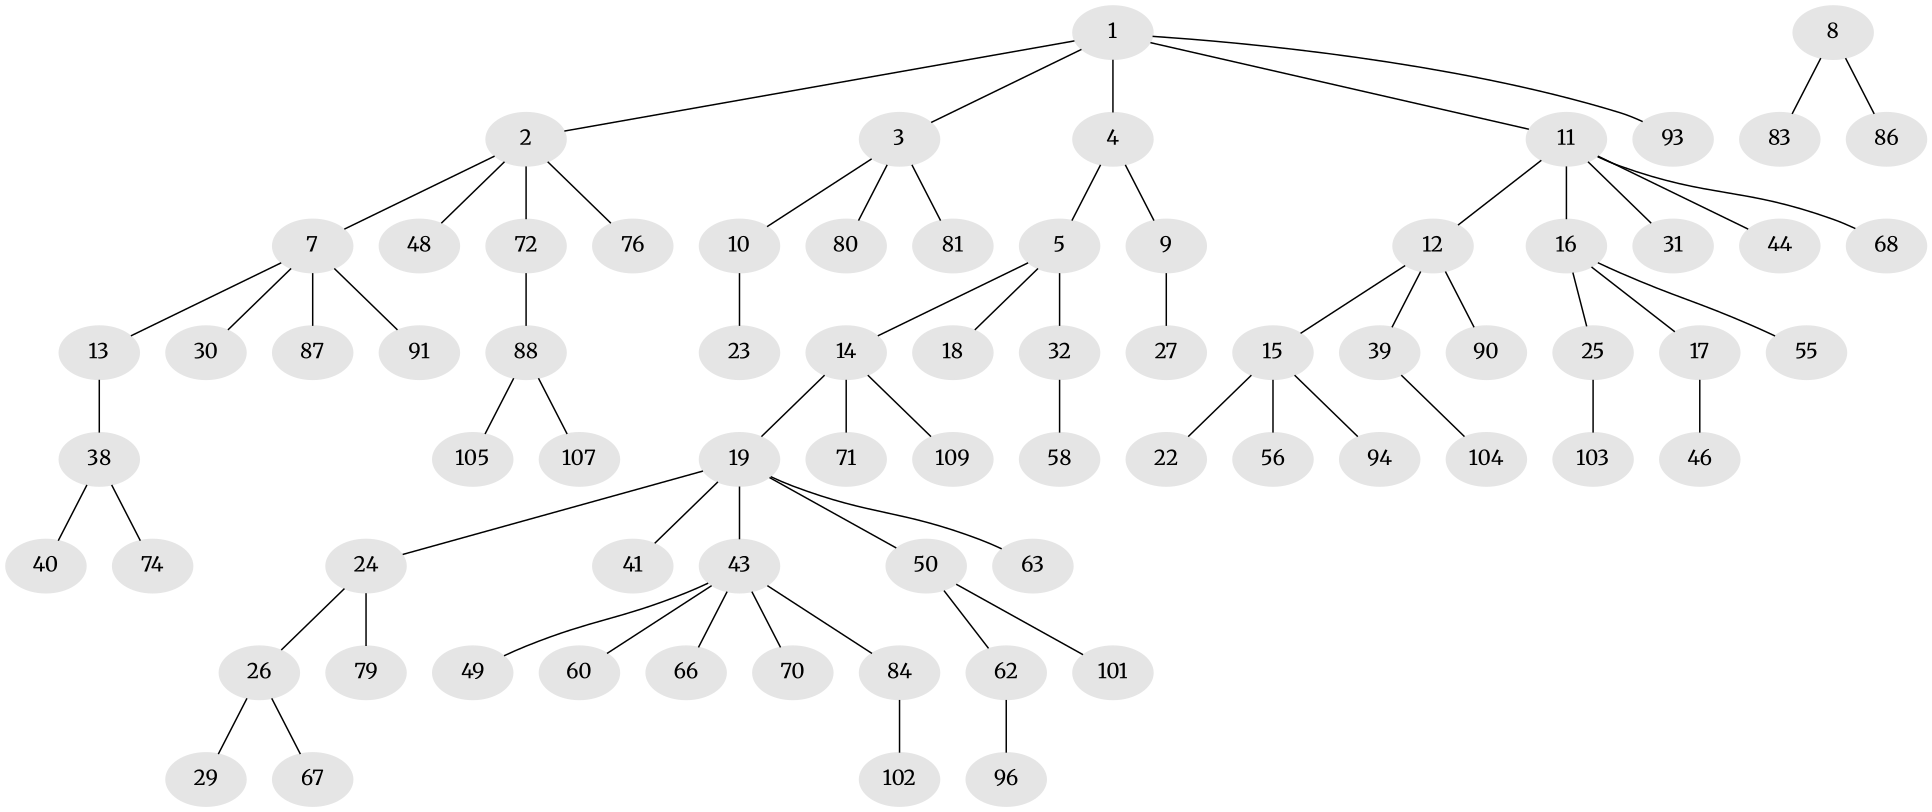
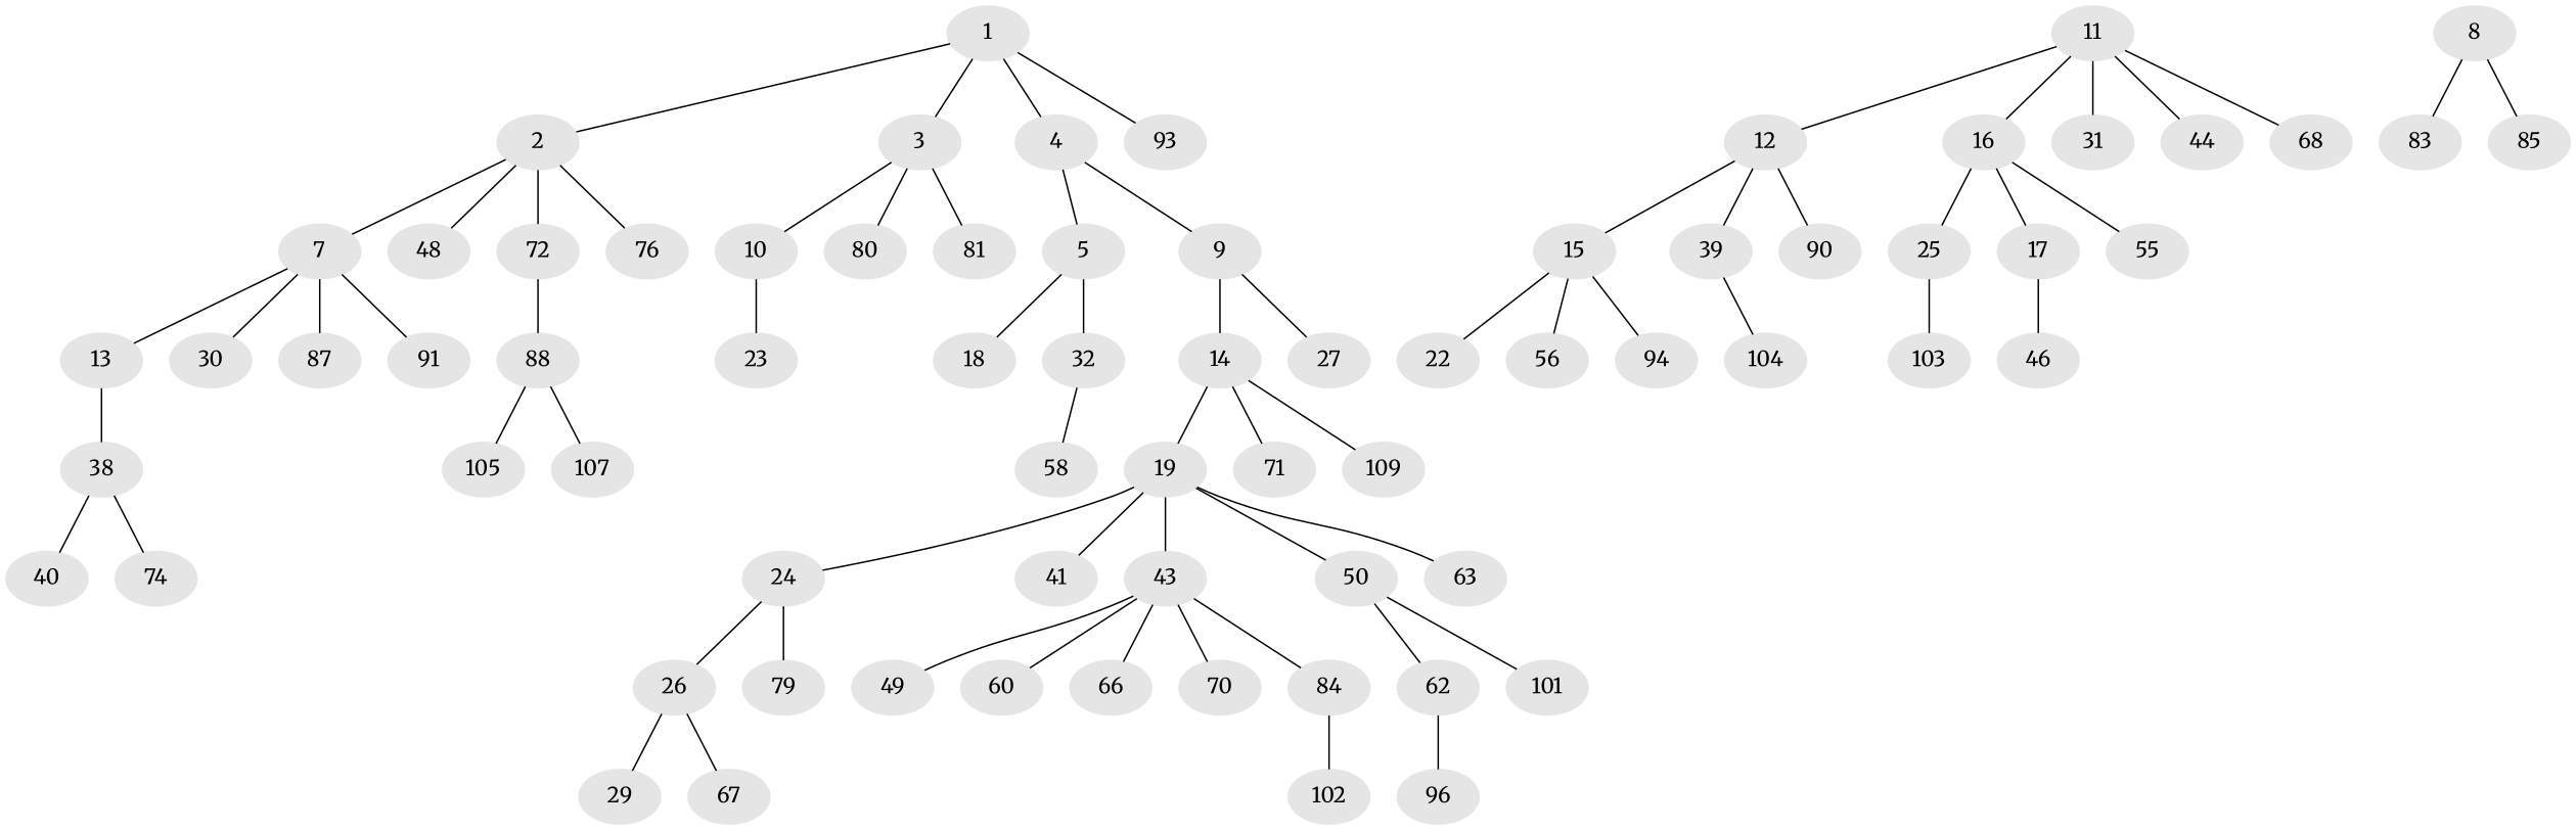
  graph {
    fontname=Merriweather
    node [color=gray90 fontname=Merriweather style=filled]
    edge [fontname=Merriweather]
    1 [super="+99"]
    2 [super="+57"]
    3 [super="+34"]
    4 [super="+89"]
    11 [super="+28"]
    93
    7 [super="+17"]
    48
    72 [super="+100"]
    76
    10 [super="+98"]
    80
    81 [super="+92"]
    5 [super="+6"]
    9 [super="+59"]
    12 [super="+21"]
    16 [super="+97"]
    31
    44
    68
    13 [super="+20"]
    30 [super="+111"]
    87 [super="+95"]
    91
    8 [super="+64"]
    83
-   85 [label=86]
+   85
    88
    23 [super="+33"]
    14 [super="+51"]
    18 [super="+35"]
    32 [super="+42"]
    27 [super="+45"]
    19 [super="+36"]
    71
    109
    58 [super="+106"]
    38 [super="+47"]
    15 [super="+52"]
    39 [super="+77"]
    90
    25 [super="+65"]
    n43 [label=17]
    55
    22
    56
    94
    104
    40
    74
    24 [super="+53"]
    41
    43 [super="+54"]
    50 [super="+86"]
    63 [super="+75"]
    103 [super="+110"]
    46 [super="+69"]
    26
    79
    49 [super="+61"]
    60
    66
    70
    84
    62 [super="+73"]
    101 [super="+108"]
    29 [super="+82"]
    67 [super="+78"]
    102
    96
    105
    107
    1 -- 2
    1 -- 3
    1 -- 4
-   1 -- 11
    1 -- 93
    2 -- 7
    2 -- 48
    2 -- 72
    2 -- 76
    3 -- 10
    3 -- 80
    3 -- 81
    4 -- 5
    4 -- 9
    11 -- 12
    11 -- 16
    11 -- 31
    11 -- 44
    11 -- 68
    7 -- 13
    7 -- 30
    7 -- 87
    7 -- 91
    72 -- 88
    10 -- 23
-   5 -- 14
+   9 -- 14
    5 -- 18
    5 -- 32
    9 -- 27
    12 -- 15
    12 -- 39
    12 -- 90
    16 -- 25
    16 -- n43
    16 -- 55
    13 -- 38
    8 -- 83
    8 -- 85
    88 -- 105
    88 -- 107
    14 -- 19
    14 -- 71
    14 -- 109
    32 -- 58
    19 -- 24
    19 -- 41
    19 -- 43
    19 -- 50
    19 -- 63
    38 -- 40
    38 -- 74
    15 -- 22
    15 -- 56
    15 -- 94
    39 -- 104
    25 -- 103
    n43 -- 46
    24 -- 26
    24 -- 79
    43 -- 49
    43 -- 60
    43 -- 66
    43 -- 70
    43 -- 84
    50 -- 62
    50 -- 101
    26 -- 29
    26 -- 67
    84 -- 102
    62 -- 96
  }
